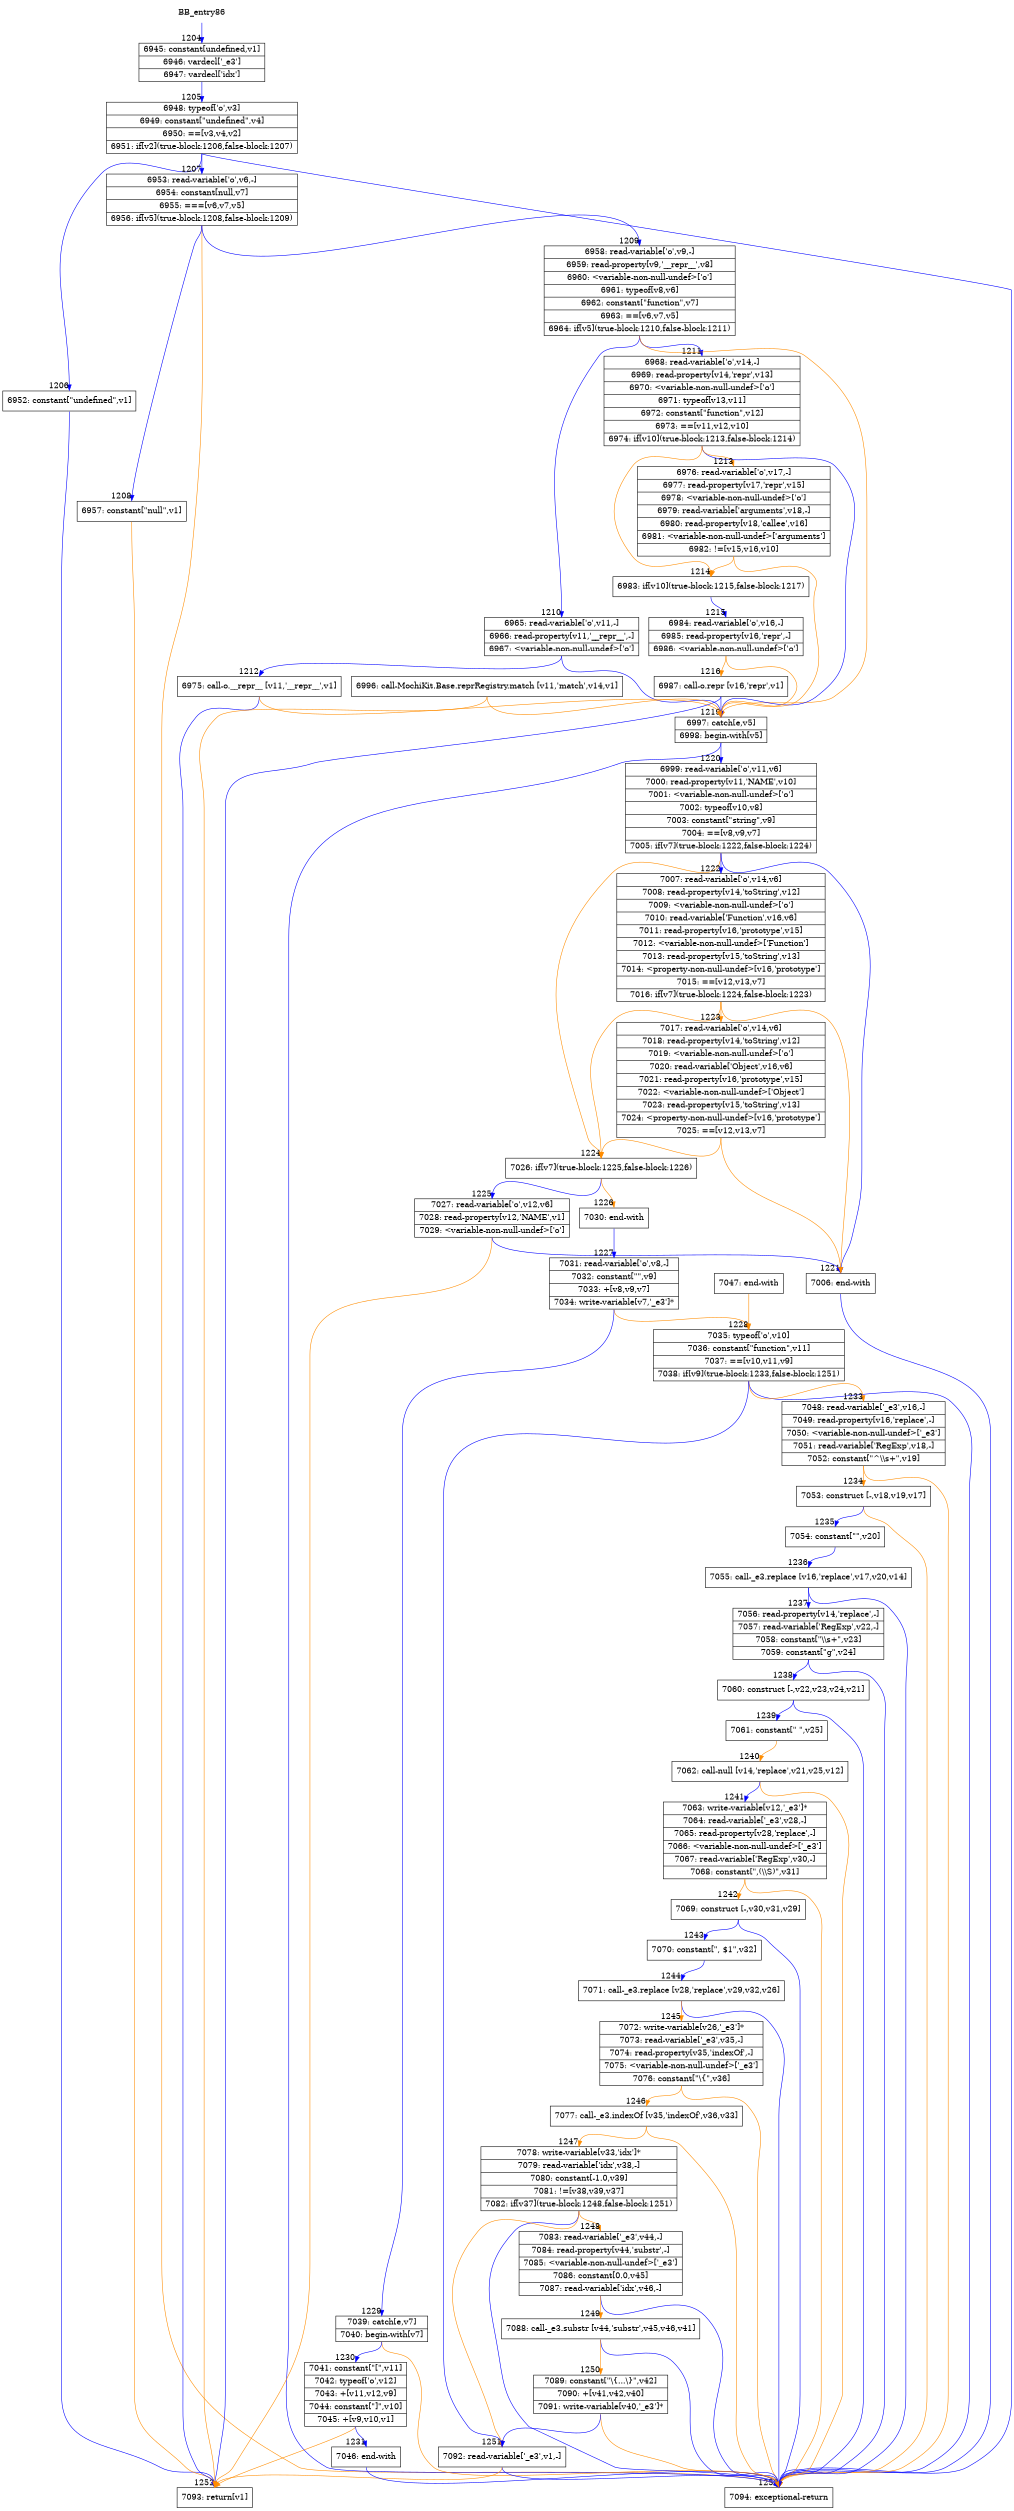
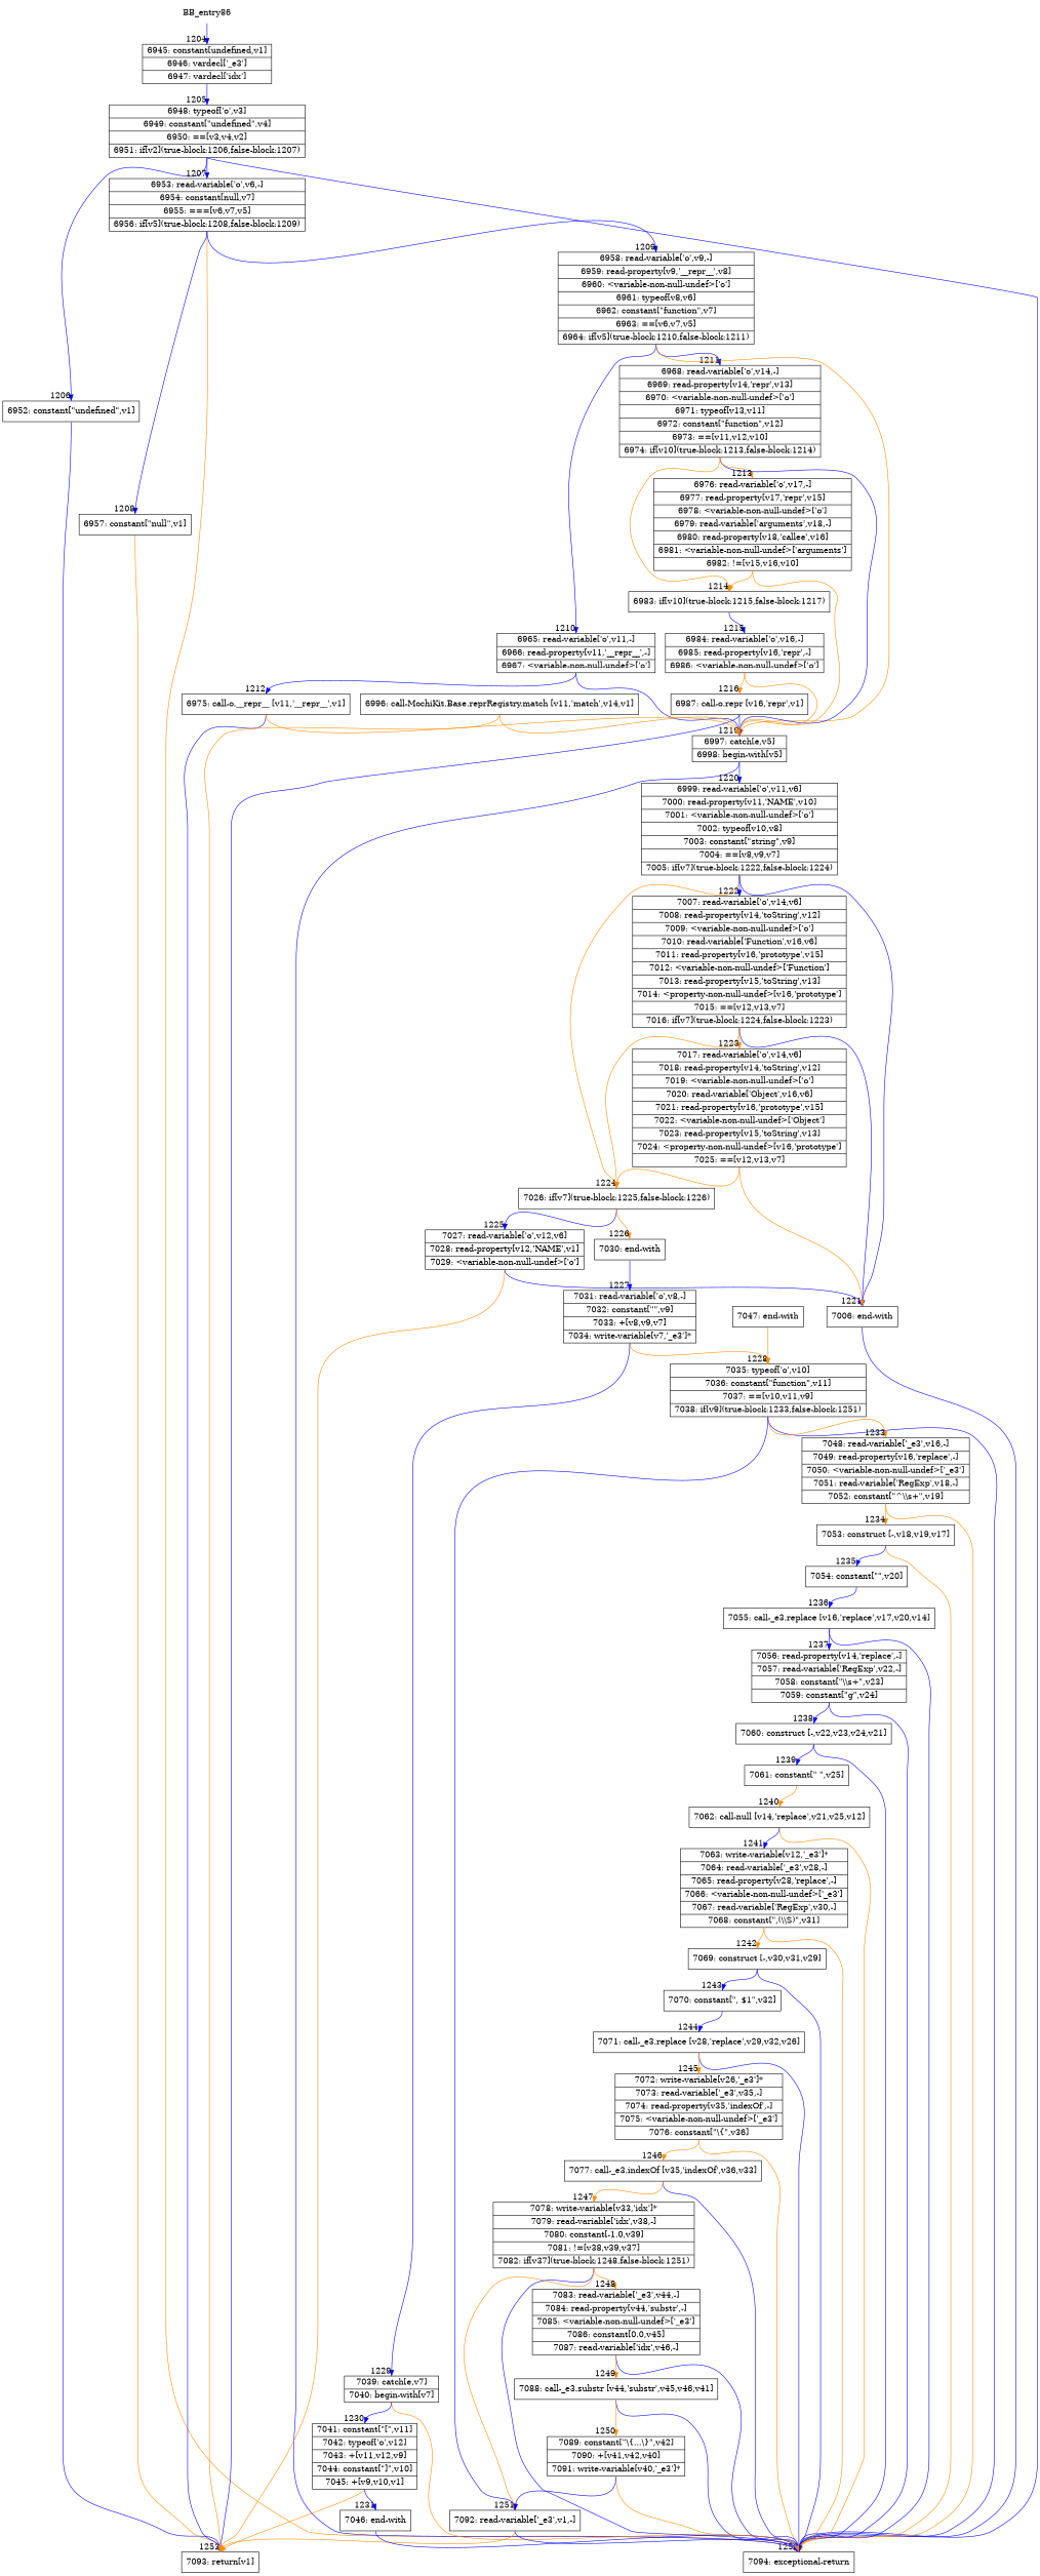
  digraph {
    rankdir=TD
    node [shape=record]
    edge [color=blue headport=n tailport=s]
    BB_entry86 [shape=none]
    n2 [label="{6945: constant[undefined,v1]|6946: vardecl['_e3']|6947: vardecl['idx']}"]
    n3 [label="{6948: typeof['o',v3]|6949: constant[\"undefined\",v4]|6950: ==[v3,v4,v2]|6951: if[v2](true-block:1206,false-block:1207)}"]
    n4 [label="{6952: constant[\"undefined\",v1]}"]
    n5 [label="{6953: read-variable['o',v6,-]|6954: constant[null,v7]|6955: ===[v6,v7,v5]|6956: if[v5](true-block:1208,false-block:1209)}"]
    n6 [label="{7094: exceptional-return}"]
    n7 [label="{7093: return[v1]}"]
    n8 [label="{6957: constant[\"null\",v1]}"]
    n9 [label="{6958: read-variable['o',v9,-]|6959: read-property[v9,'__repr__',v8]|6960: \<variable-non-null-undef\>['o']|6961: typeof[v8,v6]|6962: constant[\"function\",v7]|6963: ==[v6,v7,v5]|6964: if[v5](true-block:1210,false-block:1211)}"]
    n10 [label="{6965: read-variable['o',v11,-]|6966: read-property[v11,'__repr__',-]|6967: \<variable-non-null-undef\>['o']}"]
    n11 [label="{6968: read-variable['o',v14,-]|6969: read-property[v14,'repr',v13]|6970: \<variable-non-null-undef\>['o']|6971: typeof[v13,v11]|6972: constant[\"function\",v12]|6973: ==[v11,v12,v10]|6974: if[v10](true-block:1213,false-block:1214)}"]
    n12 [label="{6997: catch[e,v5]|6998: begin-with[v5]}"]
    n13 [label="{6975: call-o.__repr__ [v11,'__repr__',v1]}"]
    n14 [label="{6983: if[v10](true-block:1215,false-block:1217)}"]
    n15 [label="{6976: read-variable['o',v17,-]|6977: read-property[v17,'repr',v15]|6978: \<variable-non-null-undef\>['o']|6979: read-variable['arguments',v18,-]|6980: read-property[v18,'callee',v16]|6981: \<variable-non-null-undef\>['arguments']|6982: !=[v15,v16,v10]}"]
    n16 [label="{6999: read-variable['o',v11,v6]|7000: read-property[v11,'NAME',v10]|7001: \<variable-non-null-undef\>['o']|7002: typeof[v10,v8]|7003: constant[\"string\",v9]|7004: ==[v8,v9,v7]|7005: if[v7](true-block:1222,false-block:1224)}"]
    n17 [label="{6984: read-variable['o',v16,-]|6985: read-property[v16,'repr',-]|6986: \<variable-non-null-undef\>['o']}"]
    n18 [label="{7026: if[v7](true-block:1225,false-block:1226)}"]
    n19 [label="{7007: read-variable['o',v14,v6]|7008: read-property[v14,'toString',v12]|7009: \<variable-non-null-undef\>['o']|7010: read-variable['Function',v16,v6]|7011: read-property[v16,'prototype',v15]|7012: \<variable-non-null-undef\>['Function']|7013: read-property[v15,'toString',v13]|7014: \<property-non-null-undef\>[v16,'prototype']|7015: ==[v12,v13,v7]|7016: if[v7](true-block:1224,false-block:1223)}"]
    n20 [label="{7006: end-with}"]
    n21 [label="{6987: call-o.repr [v16,'repr',v1]}"]
    n22 [label="{6996: call-MochiKit.Base.reprRegistry.match [v11,'match',v14,v1]}"]
    n23 [label="{7027: read-variable['o',v12,v6]|7028: read-property[v12,'NAME',v1]|7029: \<variable-non-null-undef\>['o']}"]
    n24 [label="{7030: end-with}"]
    n25 [label="{7017: read-variable['o',v14,v6]|7018: read-property[v14,'toString',v12]|7019: \<variable-non-null-undef\>['o']|7020: read-variable['Object',v16,v6]|7021: read-property[v16,'prototype',v15]|7022: \<variable-non-null-undef\>['Object']|7023: read-property[v15,'toString',v13]|7024: \<property-non-null-undef\>[v16,'prototype']|7025: ==[v12,v13,v7]}"]
    n26 [label="{7031: read-variable['o',v8,-]|7032: constant[\"\",v9]|7033: +[v8,v9,v7]|7034: write-variable[v7,'_e3']*}"]
    n27 [label="{7035: typeof['o',v10]|7036: constant[\"function\",v11]|7037: ==[v10,v11,v9]|7038: if[v9](true-block:1233,false-block:1251)}"]
    n28 [label="{7039: catch[e,v7]|7040: begin-with[v7]}"]
    n29 [label="{7048: read-variable['_e3',v16,-]|7049: read-property[v16,'replace',-]|7050: \<variable-non-null-undef\>['_e3']|7051: read-variable['RegExp',v18,-]|7052: constant[\"^\\\\s+\",v19]}"]
    n30 [label="{7092: read-variable['_e3',v1,-]}"]
    n31 [label="{7041: constant[\"[\",v11]|7042: typeof['o',v12]|7043: +[v11,v12,v9]|7044: constant[\"]\",v10]|7045: +[v9,v10,v1]}"]
    n32 [label="{7053: construct [-,v18,v19,v17]}"]
    n33 [label="{7046: end-with}"]
    n34 [label="{7054: constant[\"\",v20]}"]
    n35 [label="{7047: end-with}"]
    n36 [label="{7055: call-_e3.replace [v16,'replace',v17,v20,v14]}"]
    n37 [label="{7056: read-property[v14,'replace',-]|7057: read-variable['RegExp',v22,-]|7058: constant[\"\\\\s+\",v23]|7059: constant[\"g\",v24]}"]
    n38 [label="{7060: construct [-,v22,v23,v24,v21]}"]
    n39 [label="{7061: constant[\" \",v25]}"]
    n40 [label="{7062: call-null [v14,'replace',v21,v25,v12]}"]
    n41 [label="{7063: write-variable[v12,'_e3']*|7064: read-variable['_e3',v28,-]|7065: read-property[v28,'replace',-]|7066: \<variable-non-null-undef\>['_e3']|7067: read-variable['RegExp',v30,-]|7068: constant[\",(\\\\S)\",v31]}"]
    n42 [label="{7069: construct [-,v30,v31,v29]}"]
    n43 [label="{7070: constant[\", $1\",v32]}"]
    n44 [label="{7071: call-_e3.replace [v28,'replace',v29,v32,v26]}"]
    n45 [label="{7072: write-variable[v26,'_e3']*|7073: read-variable['_e3',v35,-]|7074: read-property[v35,'indexOf',-]|7075: \<variable-non-null-undef\>['_e3']|7076: constant[\"\\\{\",v36]}"]
    n46 [label="{7077: call-_e3.indexOf [v35,'indexOf',v36,v33]}"]
    n47 [label="{7078: write-variable[v33,'idx']*|7079: read-variable['idx',v38,-]|7080: constant[-1.0,v39]|7081: !=[v38,v39,v37]|7082: if[v37](true-block:1248,false-block:1251)}"]
    n48 [label="{7083: read-variable['_e3',v44,-]|7084: read-property[v44,'substr',-]|7085: \<variable-non-null-undef\>['_e3']|7086: constant[0.0,v45]|7087: read-variable['idx',v46,-]}"]
    n49 [label="{7088: call-_e3.substr [v44,'substr',v45,v46,v41]}"]
    n50 [label="{7089: constant[\"\\\{...\\\}\",v42]|7090: +[v41,v42,v40]|7091: write-variable[v40,'_e3']*}"]
    BB_entry86 -> n2 [headlabel="    1204"]
    n2 -> n3 [headlabel="      1205"]
    n3 -> n4 [headlabel="      1206"]
    n3 -> n5 [headlabel="      1207"]
    n3 -> n6 [headlabel="      1253"]
    n4 -> n7 [headlabel="      1252"]
    n5 -> n6 [color=darkorange]
    n5 -> n8 [headlabel="      1208"]
    n5 -> n9 [headlabel="      1209"]
    n8 -> n7 [color=darkorange]
    n9 -> n10 [headlabel="      1210"]
    n9 -> n11 [headlabel="      1211"]
    n9 -> n12 [color=darkorange headlabel="      1219"]
    n10 -> n12
    n10 -> n13 [headlabel="      1212"]
    n11 -> n12
    n11 -> n14 [color=darkorange headlabel="      1214"]
    n11 -> n15 [color=darkorange headlabel="      1213"]
    n12 -> n6
    n12 -> n16 [headlabel="      1220"]
    n13 -> n7
    n13 -> n12 [color=darkorange]
    n14 -> n17 [headlabel="      1215"]
    n15 -> n12 [color=darkorange]
    n15 -> n14 [color=darkorange]
    n16 -> n18 [color=darkorange headlabel="      1224"]
    n16 -> n19 [headlabel="      1222"]
    n16 -> n20 [headlabel="      1221"]
    n17 -> n12 [color=darkorange]
    n17 -> n21 [color=darkorange headlabel="      1216"]
    n18 -> n23 [headlabel="      1225"]
    n18 -> n24 [color=darkorange headlabel="      1226"]
    n19 -> n18 [color=darkorange]
-   n19 -> n20 [color=darkorange]
+   n19 -> n20
    n19 -> n25 [color=darkorange headlabel="      1223"]
    n20 -> n6
    n21 -> n7
    n21 -> n12
    n22 -> n7 [color=darkorange]
    n22 -> n12 [color=darkorange]
    n23 -> n7 [color=darkorange]
    n23 -> n20
    n24 -> n26 [headlabel="      1227"]
    n25 -> n18 [color=darkorange]
    n25 -> n20 [color=darkorange]
    n26 -> n27 [color=darkorange headlabel="      1228"]
    n26 -> n28 [headlabel="      1229"]
    n27 -> n6
    n27 -> n29 [color=darkorange headlabel="      1233"]
    n27 -> n30 [headlabel="      1251"]
    n28 -> n6 [color=darkorange]
    n28 -> n31 [headlabel="      1230"]
    n29 -> n6 [color=darkorange]
    n29 -> n32 [color=darkorange headlabel="      1234"]
    n30 -> n6
    n30 -> n7 [color=darkorange]
    n31 -> n7 [color=darkorange]
    n31 -> n33 [headlabel="      1231"]
    n32 -> n6 [color=darkorange]
    n32 -> n34 [headlabel="      1235"]
    n33 -> n6
    n34 -> n36 [headlabel="      1236"]
    n35 -> n27 [color=darkorange]
    n36 -> n6
    n36 -> n37 [headlabel="      1237"]
    n37 -> n6
    n37 -> n38 [headlabel="      1238"]
    n38 -> n6
    n38 -> n39 [headlabel="      1239"]
    n39 -> n40 [color=darkorange headlabel="      1240"]
    n40 -> n6 [color=darkorange]
    n40 -> n41 [headlabel="      1241"]
    n41 -> n6 [color=darkorange]
    n41 -> n42 [color=darkorange headlabel="      1242"]
    n42 -> n6
    n42 -> n43 [headlabel="      1243"]
    n43 -> n44 [headlabel="      1244"]
    n44 -> n6
    n44 -> n45 [color=darkorange headlabel="      1245"]
    n45 -> n6 [color=darkorange]
    n45 -> n46 [color=darkorange headlabel="      1246"]
-   n46 -> n6 [color=darkorange]
+   n46 -> n6
    n46 -> n47 [color=darkorange headlabel="      1247"]
    n47 -> n6
    n47 -> n30 [color=darkorange]
    n47 -> n48 [color=darkorange headlabel="      1248"]
    n48 -> n6
    n48 -> n49 [color=darkorange headlabel="      1249"]
    n49 -> n6
    n49 -> n50 [color=darkorange headlabel="      1250"]
    n50 -> n6 [color=darkorange]
    n50 -> n30
  }
